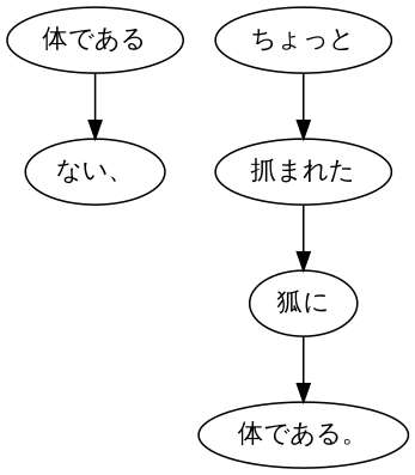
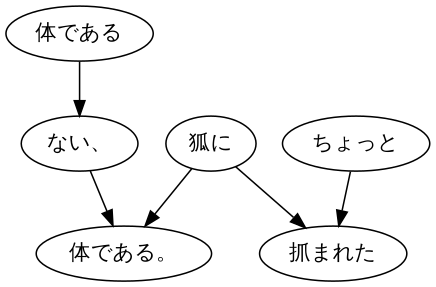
  digraph {
    n1 [label="ない、"]
    n2 [label="体である。"]
    n3 [label="体である"]
    n4 [label="ちょっと"]
    n5 [label="抓まれた"]
    n6 [label="狐に"]
+   n1 -> n2
    n3 -> n1
    n4 -> n5
    n6 -> n2
-   n5 -> n6
+   n6 -> n5
  }
